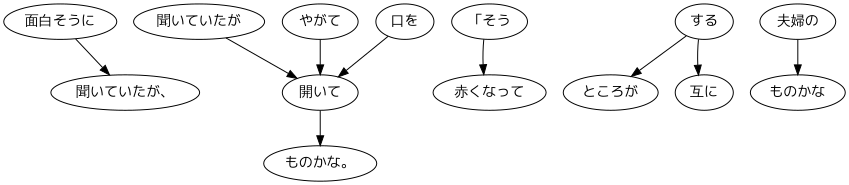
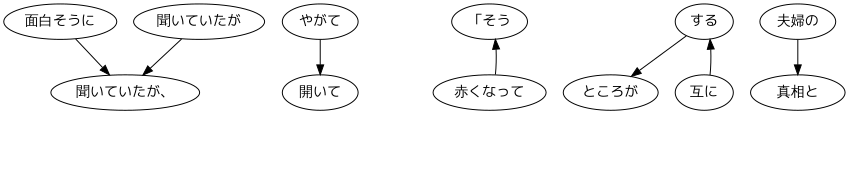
  digraph {
    fontname="DejaVu Sans Mono"
    node [fontname="DejaVu Sans Mono"]
    edge [fontname="DejaVu Sans Mono"]
    n1 [label="聞いていたが"]
    n2 [label="聞いていたが、"]
    n3 [label="面白そうに"]
-   n4 [label="ものかな。"]
    n5 [label="やがて"]
    n6 [label="開いて"]
-   n7 [label="口を"]
    n8 [label="「そう"]
    n9 [label="赤くなって"]
    n10 [label="する"]
    n11 [label="ところが"]
    n12 [label="互に"]
    n13 [label="夫婦の"]
-   n14 [label="ものかな"]
-   n1 -> n6
+   n14 [label="真相と"]
+   n1 -> n2
    n3 -> n2
    n5 -> n6
-   n6 -> n4
-   n7 -> n6
-   n8 -> n9
+   n9 -> n8
    n10 -> n11
-   n10 -> n12
+   n12 -> n10
    n13 -> n14
  }
